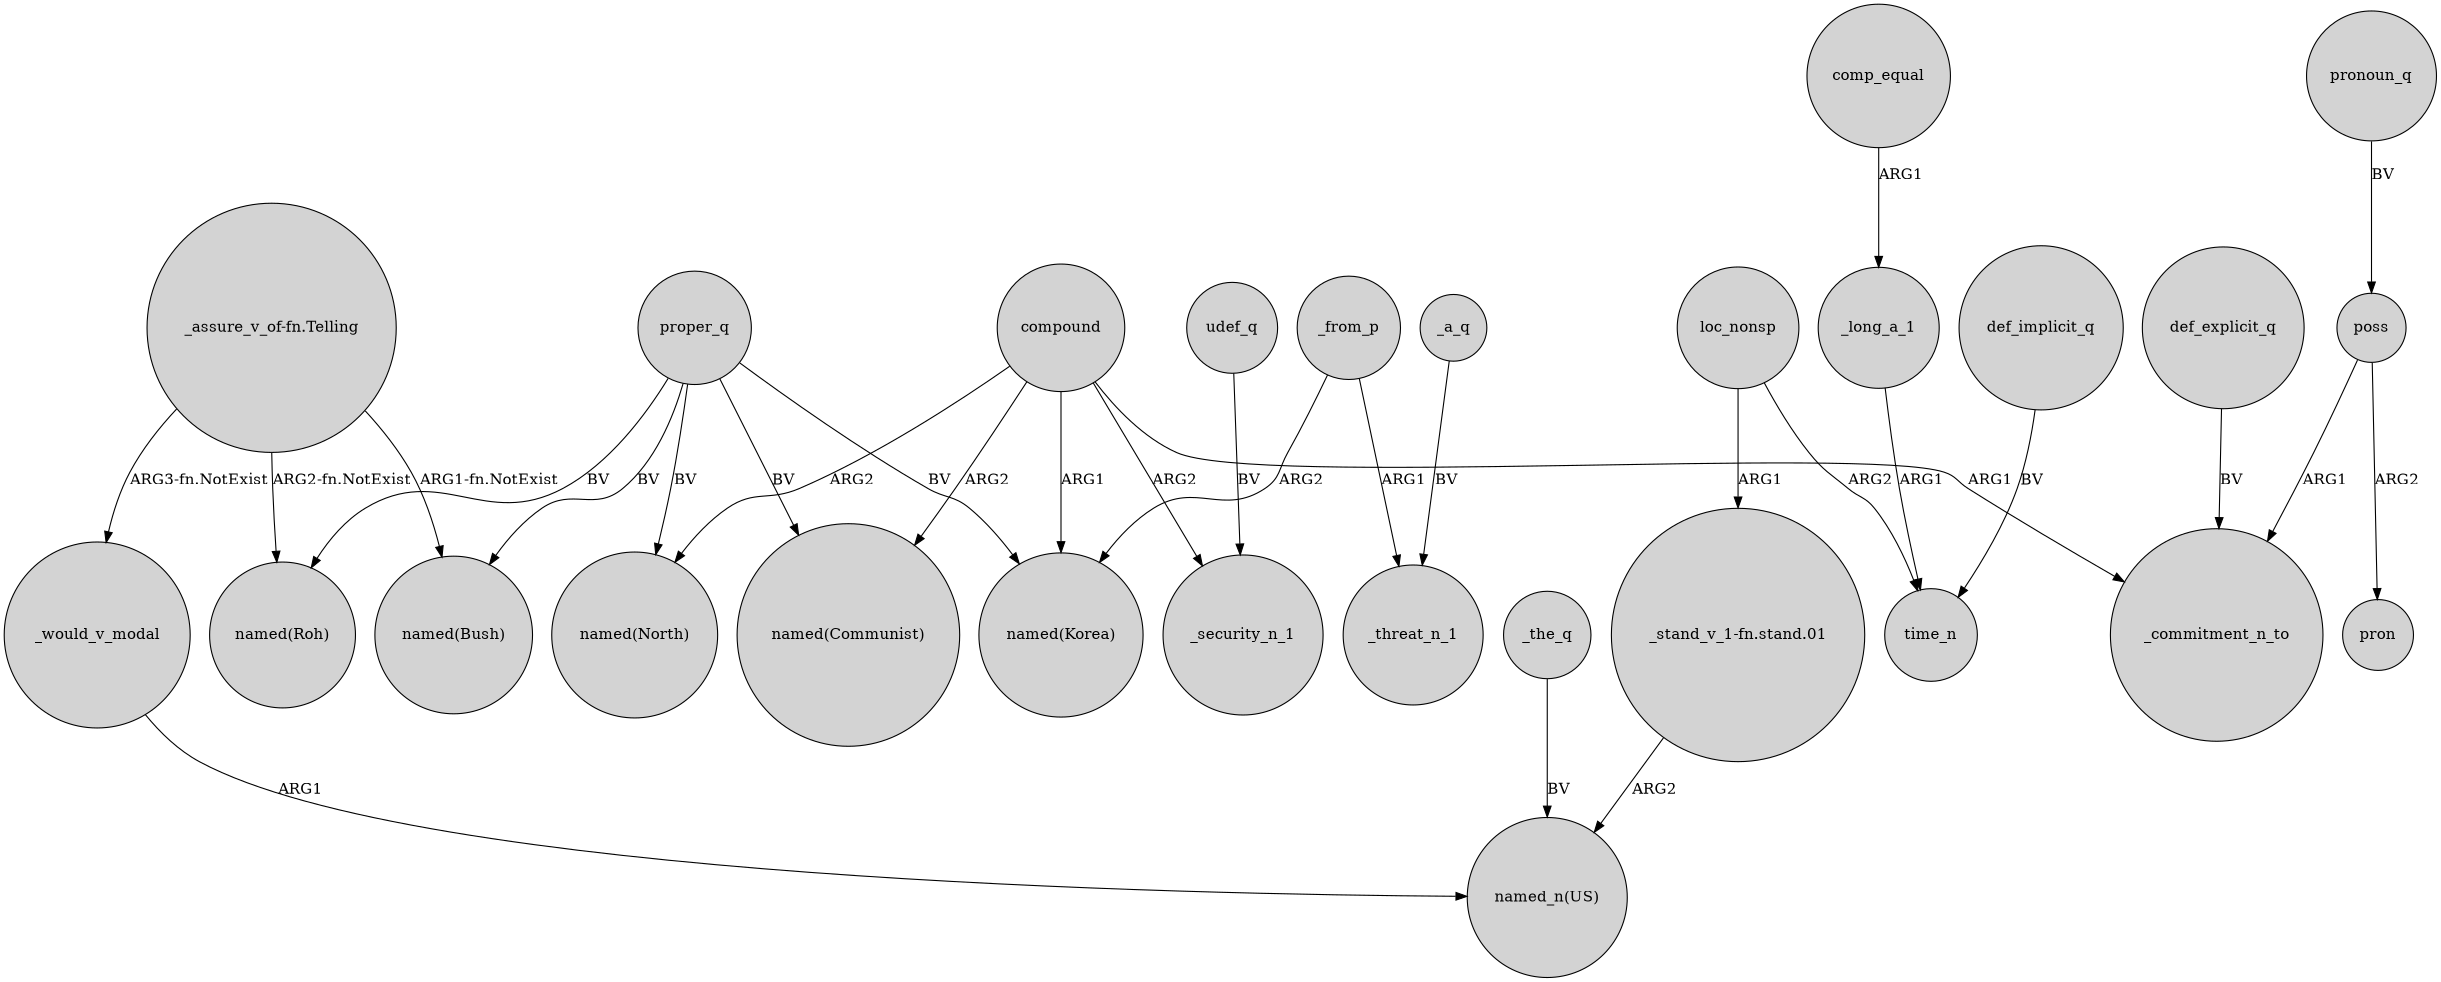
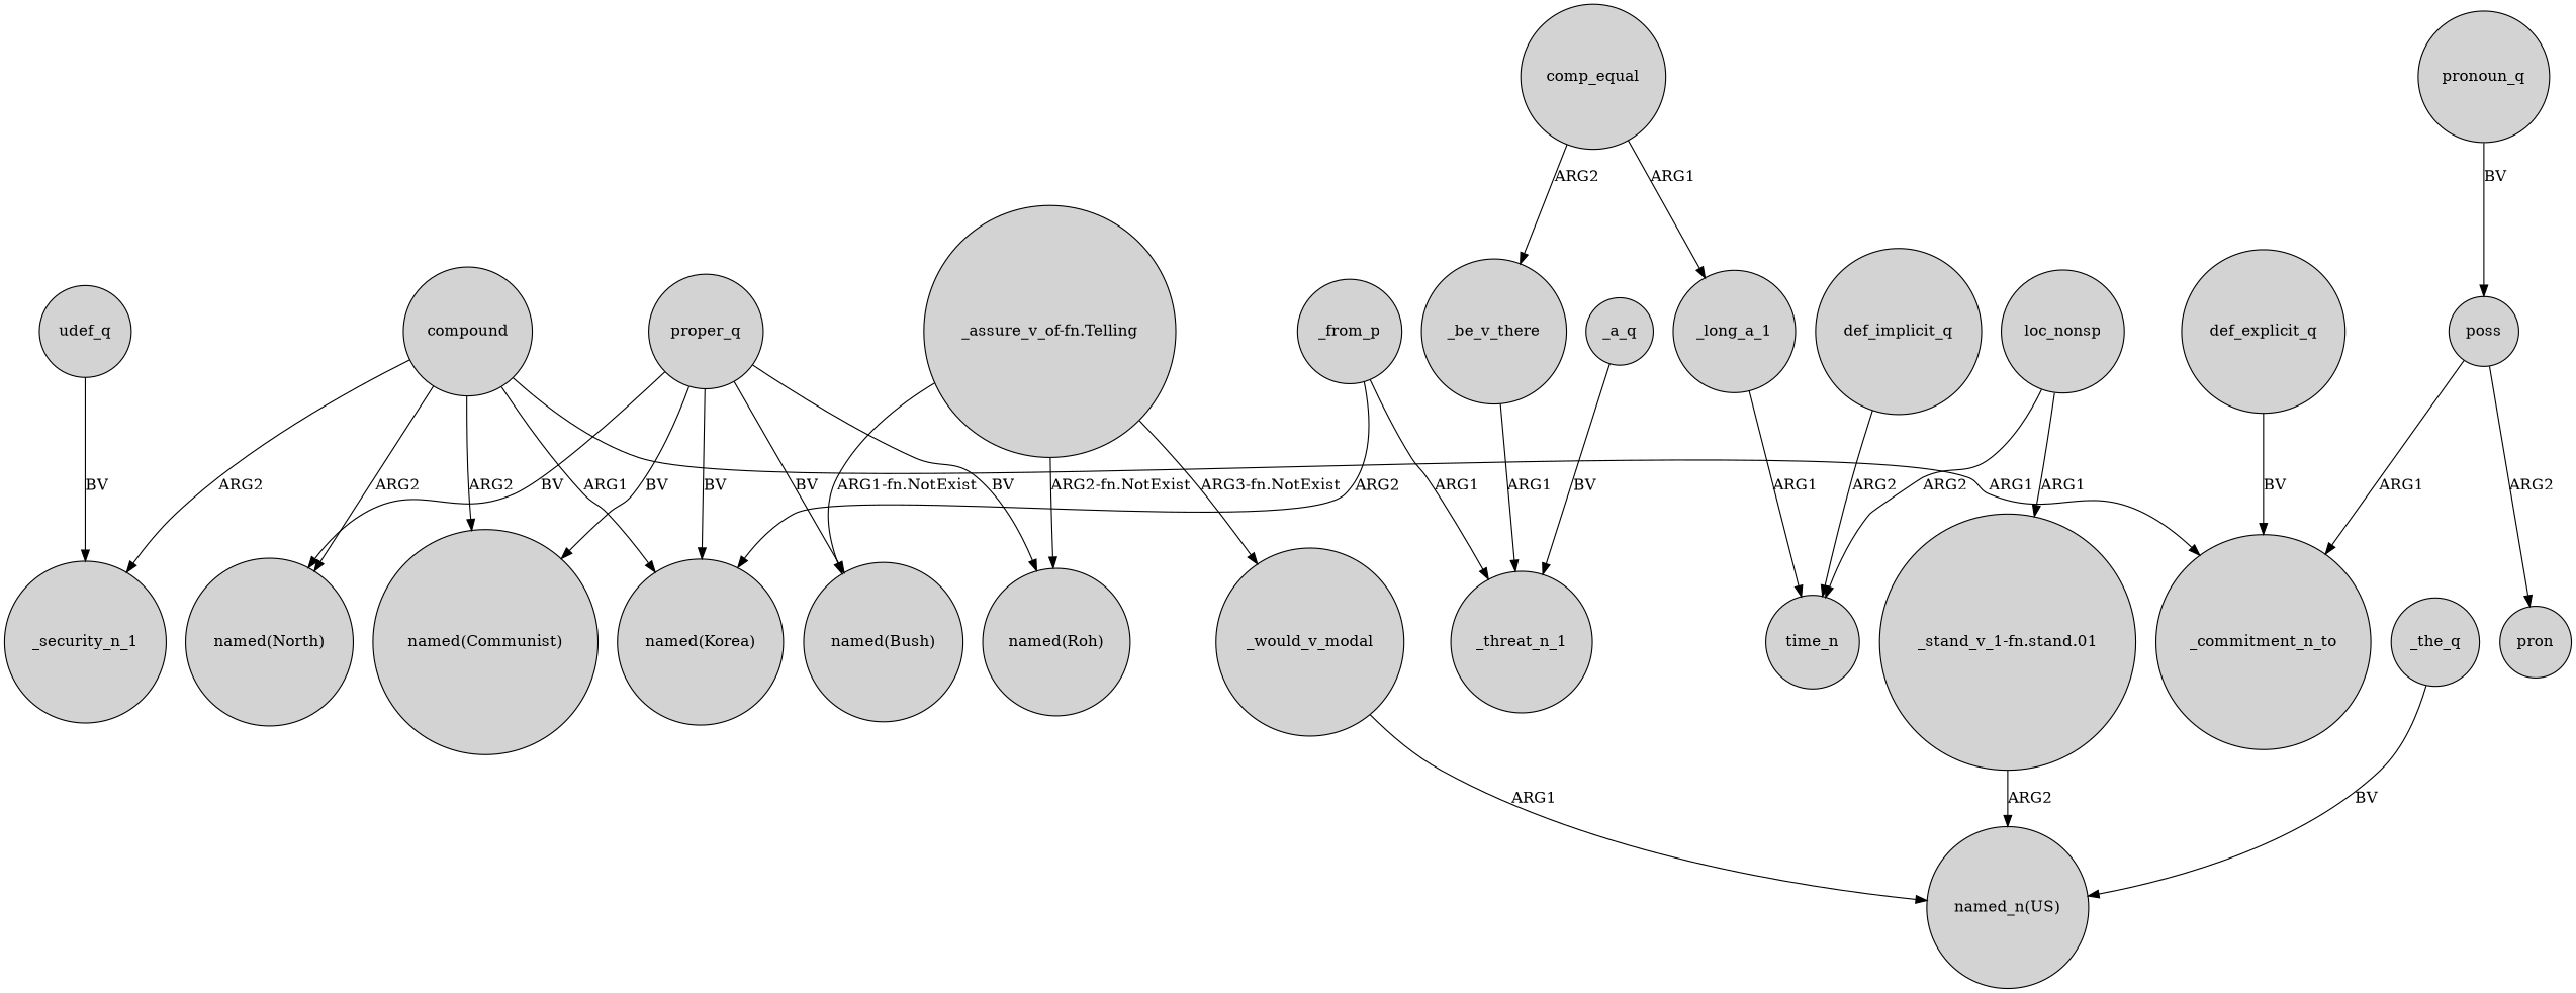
  digraph {
    node [shape=circle style=filled]
    compound
    "named(North)"
    _commitment_n_to
    _security_n_1
    "named(Communist)"
    "named(Korea)"
    proper_q
    "named(Roh)"
    "named(Bush)"
    def_explicit_q
    poss
    pron
    def_implicit_q
    time_n
    _a_q
    _threat_n_1
    loc_nonsp
    "_stand_v_1-fn.stand.01"
    "named_n(US)"
    "_assure_v_of-fn.Telling"
    _would_v_modal
    _the_q
    comp_equal
+   _be_v_there
    _long_a_1
    pronoun_q
    _from_p
    udef_q
    compound -> "named(North)" [label=ARG2]
    compound -> _commitment_n_to [label=ARG1]
    compound -> _security_n_1 [label=ARG2]
    compound -> "named(Communist)" [label=ARG2]
    compound -> "named(Korea)" [label=ARG1]
    proper_q -> "named(North)" [label=BV]
    proper_q -> "named(Communist)" [label=BV]
    proper_q -> "named(Korea)" [label=BV]
    proper_q -> "named(Roh)" [label=BV]
    proper_q -> "named(Bush)" [label=BV]
    def_explicit_q -> _commitment_n_to [label=BV]
    poss -> _commitment_n_to [label=ARG1]
    poss -> pron [label=ARG2]
-   def_implicit_q -> time_n [label=BV]
+   def_implicit_q -> time_n [label=ARG2]
    _a_q -> _threat_n_1 [label=BV]
    loc_nonsp -> time_n [label=ARG2]
    loc_nonsp -> "_stand_v_1-fn.stand.01" [label=ARG1]
    "_stand_v_1-fn.stand.01" -> "named_n(US)" [label=ARG2]
    "_assure_v_of-fn.Telling" -> "named(Roh)" [label="ARG2-fn.NotExist"]
    "_assure_v_of-fn.Telling" -> "named(Bush)" [label="ARG1-fn.NotExist"]
    "_assure_v_of-fn.Telling" -> _would_v_modal [label="ARG3-fn.NotExist"]
    _would_v_modal -> "named_n(US)" [label=ARG1]
    _the_q -> "named_n(US)" [label=BV]
+   comp_equal -> _be_v_there [label=ARG2]
    comp_equal -> _long_a_1 [label=ARG1]
+   _be_v_there -> _threat_n_1 [label=ARG1]
    _long_a_1 -> time_n [label=ARG1]
    pronoun_q -> poss [label=BV]
    _from_p -> "named(Korea)" [label=ARG2]
    _from_p -> _threat_n_1 [label=ARG1]
    udef_q -> _security_n_1 [label=BV]
  }
